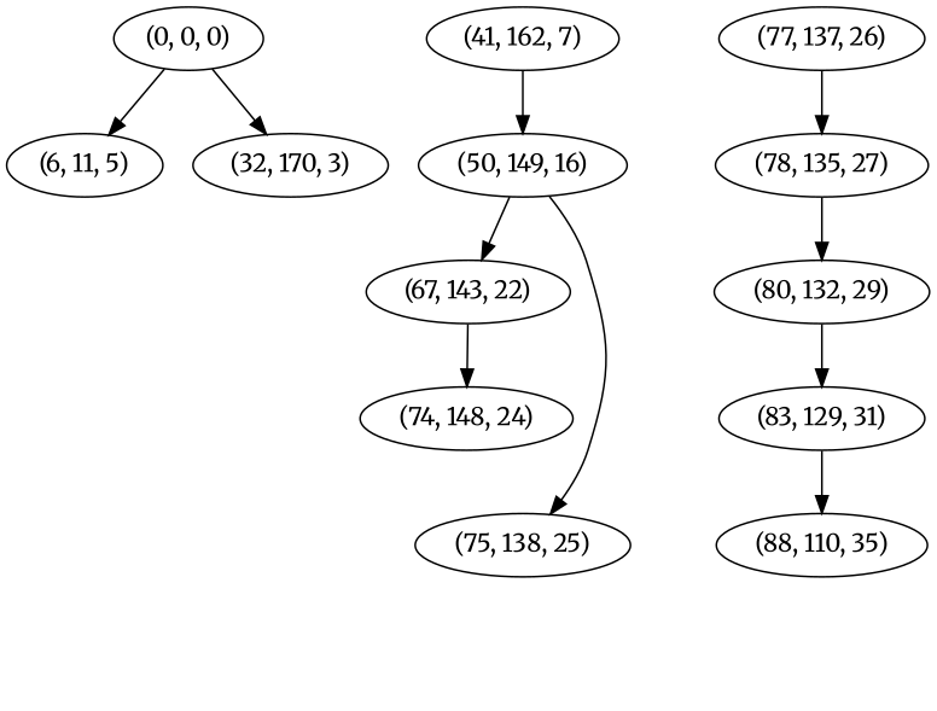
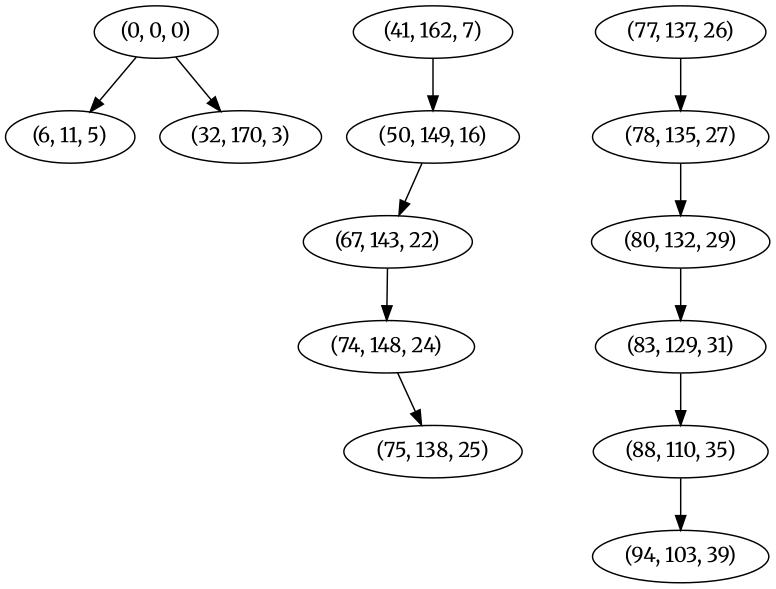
  digraph {
    fontname=Merriweather
    node [fontname=Merriweather]
    edge [fontname=Merriweather]
    "(0, 0, 0)"
    "(6, 11, 5)"
    "(32, 170, 3)"
    "(41, 162, 7)"
    "(50, 149, 16)"
    "(67, 143, 22)"
    n7 [label="(74, 148, 24)"]
    "(75, 138, 25)"
    "(77, 137, 26)"
    "(78, 135, 27)"
    "(80, 132, 29)"
    "(83, 129, 31)"
    "(88, 110, 35)"
+   "(94, 103, 39)"
    "(0, 0, 0)" -> "(6, 11, 5)"
    "(0, 0, 0)" -> "(32, 170, 3)"
    "(41, 162, 7)" -> "(50, 149, 16)"
    "(50, 149, 16)" -> "(67, 143, 22)"
    "(67, 143, 22)" -> n7
-   "(50, 149, 16)" -> "(75, 138, 25)"
+   n7 -> "(75, 138, 25)"
    "(77, 137, 26)" -> "(78, 135, 27)"
    "(78, 135, 27)" -> "(80, 132, 29)"
    "(80, 132, 29)" -> "(83, 129, 31)"
    "(83, 129, 31)" -> "(88, 110, 35)"
+   "(88, 110, 35)" -> "(94, 103, 39)"
  }
